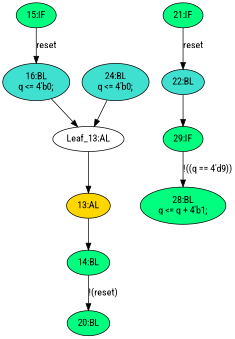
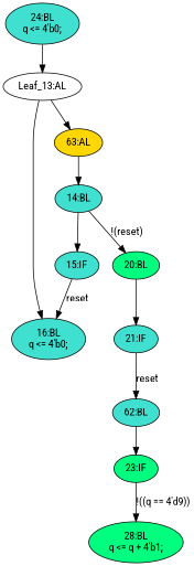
  strict digraph {
    fontname="Roboto Condensed"
    node [fillcolor=springgreen fontname="Roboto Condensed" statements="[]" style=filled typ=Block]
    edge [cond="[]" fontname="Roboto Condensed" lineno=None]
-   n1 [ast="<pyverilog.vparser.ast.Block object at 0x7f72eed75690>" label="14:BL"]
-   n2 [ast="<pyverilog.vparser.ast.IfStatement object at 0x7f72eec96910>" label="15:IF" typ=IfStatement]
+   n1 [ast="<pyverilog.vparser.ast.Block object at 0x7f72eed75690>" fillcolor=turquoise label="14:BL"]
+   n2 [ast="<pyverilog.vparser.ast.IfStatement object at 0x7f72eec96910>" fillcolor=turquoise label="15:IF" typ=IfStatement]
    n3 [ast="<pyverilog.vparser.ast.Block object at 0x7f72eece4110>" label="20:BL"]
    n4 [ast="<pyverilog.vparser.ast.Block object at 0x7f72eed75410>" fillcolor=turquoise label="16:BL\nq <= 4'b0;" statements="[<pyverilog.vparser.ast.NonblockingSubstitution object at 0x7f72eec96810>]"]
-   n5 [ast="<pyverilog.vparser.ast.IfStatement object at 0x7f72eece44d0>" label="21:IF" typ=IfStatement]
+   n5 [ast="<pyverilog.vparser.ast.IfStatement object at 0x7f72eece44d0>" fillcolor=turquoise label="21:IF" typ=IfStatement]
    n6 [def_var="['q']" label="Leaf_13:AL" fillcolor="" statements="" style="" typ=""]
-   n7 [ast="<pyverilog.vparser.ast.Block object at 0x7f72eece4e10>" fillcolor=turquoise label="22:BL"]
-   n8 [ast="<pyverilog.vparser.ast.IfStatement object at 0x7f72eecf2450>" label="29:IF" typ=IfStatement]
+   n7 [ast="<pyverilog.vparser.ast.Block object at 0x7f72eece4e10>" fillcolor=turquoise label="62:BL"]
+   n8 [ast="<pyverilog.vparser.ast.IfStatement object at 0x7f72eecf2450>" label="23:IF" typ=IfStatement]
    n9 [ast="<pyverilog.vparser.ast.Block object at 0x7f72eec8e4d0>" label="28:BL\nq <= q + 4'b1;" statements="[<pyverilog.vparser.ast.NonblockingSubstitution object at 0x7f72eecfd4d0>]"]
    n10 [ast="<pyverilog.vparser.ast.Block object at 0x7f72eec8ee90>" fillcolor=turquoise label="24:BL\nq <= 4'b0;" statements="[<pyverilog.vparser.ast.NonblockingSubstitution object at 0x7f72eecf2150>]"]
-   n11 [ast="<pyverilog.vparser.ast.Always object at 0x7f72eed75390>" clk_sens=True fillcolor=gold label="13:AL" sens="['clk']" typ=Always use_var="['q', 'reset', 'slowena']"]
+   n11 [ast="<pyverilog.vparser.ast.Always object at 0x7f72eed75390>" clk_sens=True fillcolor=gold label="63:AL" sens="['clk']" typ=Always use_var="['q', 'reset', 'slowena']"]
+   n1 -> n2
    n1 -> n3 [cond="['reset']" label="!(reset)" lineno=15]
    n2 -> n4 [cond="['reset']" label=reset lineno=15]
-   n4 -> n6
+   n3 -> n5
+   n6 -> n4
    n5 -> n7 [cond="['slowena']" label=reset lineno=21]
    n6 -> n11 [cond="" lineno=""]
    n7 -> n8
    n8 -> n9 [cond="['q']" label="!((q == 4'd9))" lineno=23]
    n10 -> n6
    n11 -> n1
  }
